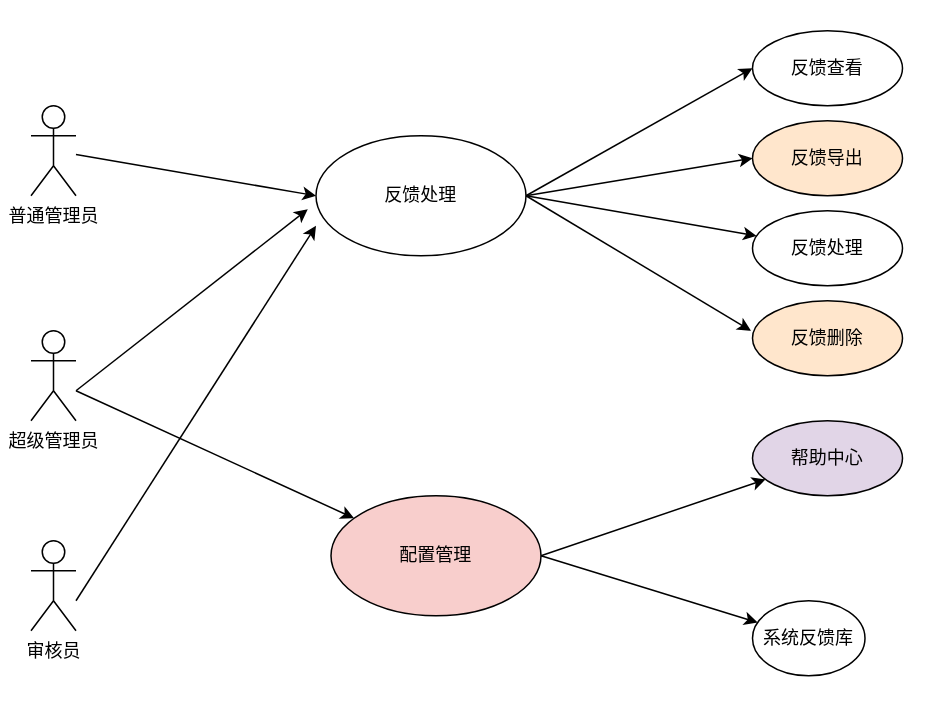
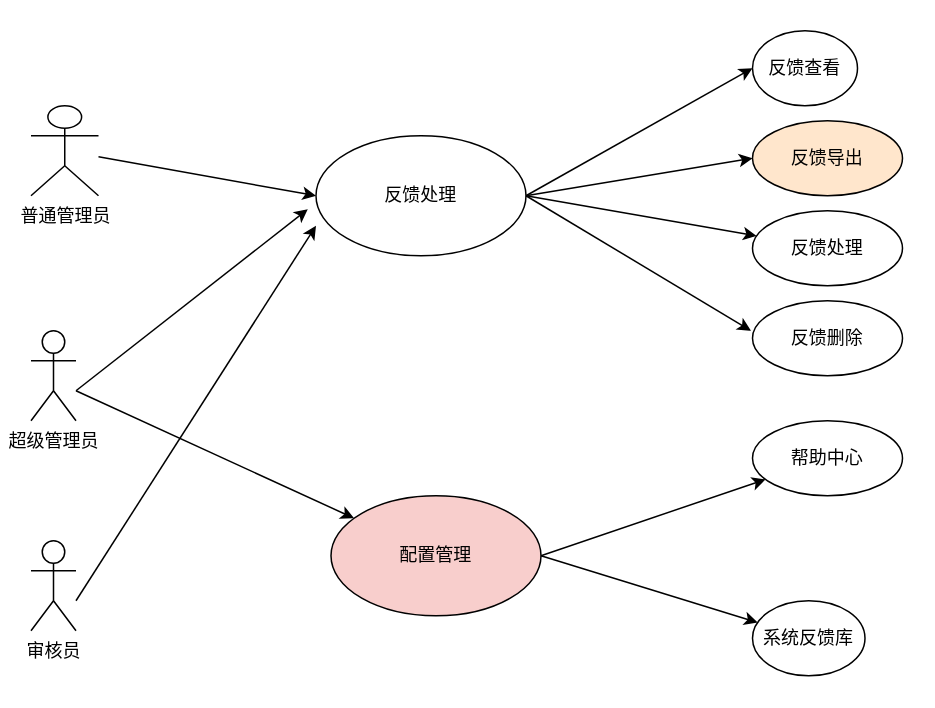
  <mxCell id="0" />
  <mxCell id="1" parent="0" />
- <mxCell id="2" value="普通管理员" style="shape=umlActor;verticalLabelPosition=bottom;verticalAlign=top;html=1;" vertex="1" parent="1"><mxGeometry x="20" y="70" width="30" height="60" as="geometry" /></mxCell>
+ <mxCell id="2" value="普通管理员" style="shape=umlActor;verticalLabelPosition=bottom;verticalAlign=top;html=1;" vertex="1" parent="1"><mxGeometry x="20" y="70" width="45" height="60" as="geometry" /></mxCell>
  <mxCell id="3" value="超级管理员" style="shape=umlActor;verticalLabelPosition=bottom;verticalAlign=top;html=1;" vertex="1" parent="1"><mxGeometry x="20" y="220" width="30" height="60" as="geometry" /></mxCell>
  <mxCell id="4" value="审核员" style="shape=umlActor;verticalLabelPosition=bottom;verticalAlign=top;html=1;" vertex="1" parent="1"><mxGeometry x="20" y="360" width="30" height="60" as="geometry" /></mxCell>
  <mxCell id="5" value="反馈处理" style="ellipse;whiteSpace=wrap;html=1;" vertex="1" parent="1"><mxGeometry x="210" y="90" width="140" height="80" as="geometry" /></mxCell>
  <mxCell id="6" value="配置管理" style="ellipse;whiteSpace=wrap;html=1;fillColor=#f8cecc;" vertex="1" parent="1"><mxGeometry x="220" y="330" width="140" height="80" as="geometry" /></mxCell>
- <mxCell id="7" value="反馈查看" style="ellipse;whiteSpace=wrap;html=1;" vertex="1" parent="1"><mxGeometry x="501" y="20" width="100" height="50" as="geometry" /></mxCell>
+ <mxCell id="7" value="反馈查看" style="ellipse;whiteSpace=wrap;html=1;" vertex="1" parent="1"><mxGeometry x="501" y="20" width="70" height="50" as="geometry" /></mxCell>
  <mxCell id="8" value="反馈导出" style="ellipse;whiteSpace=wrap;html=1;fillColor=#ffe6cc;" vertex="1" parent="1"><mxGeometry x="501" y="80" width="100" height="50" as="geometry" /></mxCell>
  <mxCell id="9" value="反馈处理" style="ellipse;whiteSpace=wrap;html=1;" vertex="1" parent="1"><mxGeometry x="501" y="140" width="100" height="50" as="geometry" /></mxCell>
- <mxCell id="10" value="反馈删除" style="ellipse;whiteSpace=wrap;html=1;fillColor=#ffe6cc;" vertex="1" parent="1"><mxGeometry x="501" y="200" width="100" height="50" as="geometry" /></mxCell>
- <mxCell id="11" value="帮助中心" style="ellipse;whiteSpace=wrap;html=1;fillColor=#e1d5e7;" vertex="1" parent="1"><mxGeometry x="501" y="280" width="100" height="50" as="geometry" /></mxCell>
+ <mxCell id="10" value="反馈删除" style="ellipse;whiteSpace=wrap;html=1;" vertex="1" parent="1"><mxGeometry x="501" y="200" width="100" height="50" as="geometry" /></mxCell>
+ <mxCell id="11" value="帮助中心" style="ellipse;whiteSpace=wrap;html=1;" vertex="1" parent="1"><mxGeometry x="501" y="280" width="100" height="50" as="geometry" /></mxCell>
  <mxCell id="12" value="系统反馈库" style="ellipse;whiteSpace=wrap;html=1;" vertex="1" parent="1"><mxGeometry x="501" y="400" width="75" height="50" as="geometry" /></mxCell>
  <mxCell id="13" value="" style="endArrow=classic;html=1;rounded=0;entryX=-0.039;entryY=0.612;entryDx=0;entryDy=0;entryPerimeter=0;" edge="1" parent="1" target="5"><mxGeometry width="50" height="50" relative="1" as="geometry"><mxPoint x="50" y="260" as="sourcePoint" /><mxPoint x="100" y="210" as="targetPoint" /></mxGeometry></mxCell>
  <mxCell id="14" value="" style="endArrow=classic;html=1;rounded=0;" edge="1" parent="1" target="6"><mxGeometry width="50" height="50" relative="1" as="geometry"><mxPoint x="50" y="260" as="sourcePoint" /><mxPoint x="130" y="250" as="targetPoint" /></mxGeometry></mxCell>
  <mxCell id="15" value="" style="endArrow=classic;html=1;rounded=0;entryX=0;entryY=0.5;entryDx=0;entryDy=0;" edge="1" parent="1" target="7"><mxGeometry width="50" height="50" relative="1" as="geometry"><mxPoint x="350" y="130" as="sourcePoint" /><mxPoint x="400" y="80" as="targetPoint" /></mxGeometry></mxCell>
  <mxCell id="16" value="" style="endArrow=classic;html=1;rounded=0;exitX=1;exitY=0.5;exitDx=0;exitDy=0;entryX=0;entryY=0.5;entryDx=0;entryDy=0;" edge="1" parent="1" source="5" target="8"><mxGeometry width="50" height="50" relative="1" as="geometry"><mxPoint x="330" y="240" as="sourcePoint" /><mxPoint x="380" y="190" as="targetPoint" /></mxGeometry></mxCell>
  <mxCell id="17" value="" style="endArrow=classic;html=1;rounded=0;exitX=1;exitY=0.5;exitDx=0;exitDy=0;" edge="1" parent="1" source="5" target="9"><mxGeometry width="50" height="50" relative="1" as="geometry"><mxPoint x="380" y="210" as="sourcePoint" /><mxPoint x="430" y="160" as="targetPoint" /></mxGeometry></mxCell>
  <mxCell id="18" value="" style="endArrow=classic;html=1;rounded=0;exitX=1;exitY=0.5;exitDx=0;exitDy=0;" edge="1" parent="1" source="5"><mxGeometry width="50" height="50" relative="1" as="geometry"><mxPoint x="360" y="139" as="sourcePoint" /><mxPoint x="500" y="220" as="targetPoint" /></mxGeometry></mxCell>
  <mxCell id="19" value="" style="endArrow=classic;html=1;rounded=0;" edge="1" parent="1" target="11"><mxGeometry width="50" height="50" relative="1" as="geometry"><mxPoint x="360" y="370" as="sourcePoint" /><mxPoint x="410" y="320" as="targetPoint" /></mxGeometry></mxCell>
  <mxCell id="20" value="" style="endArrow=classic;html=1;rounded=0;" edge="1" parent="1" target="12"><mxGeometry width="50" height="50" relative="1" as="geometry"><mxPoint x="360" y="370" as="sourcePoint" /><mxPoint x="460" y="420" as="targetPoint" /></mxGeometry></mxCell>
  <mxCell id="21" value="" style="endArrow=classic;html=1;rounded=0;entryX=0;entryY=0.5;entryDx=0;entryDy=0;" edge="1" parent="1" source="2" target="5"><mxGeometry width="50" height="50" relative="1" as="geometry"><mxPoint x="280" y="260" as="sourcePoint" /><mxPoint x="330" y="210" as="targetPoint" /></mxGeometry></mxCell>
  <mxCell id="22" value="" style="endArrow=classic;html=1;rounded=0;entryX=0;entryY=0.75;entryDx=0;entryDy=0;entryPerimeter=0;" edge="1" parent="1" target="5"><mxGeometry width="50" height="50" relative="1" as="geometry"><mxPoint x="50" y="400" as="sourcePoint" /><mxPoint x="100" y="350" as="targetPoint" /></mxGeometry></mxCell>
